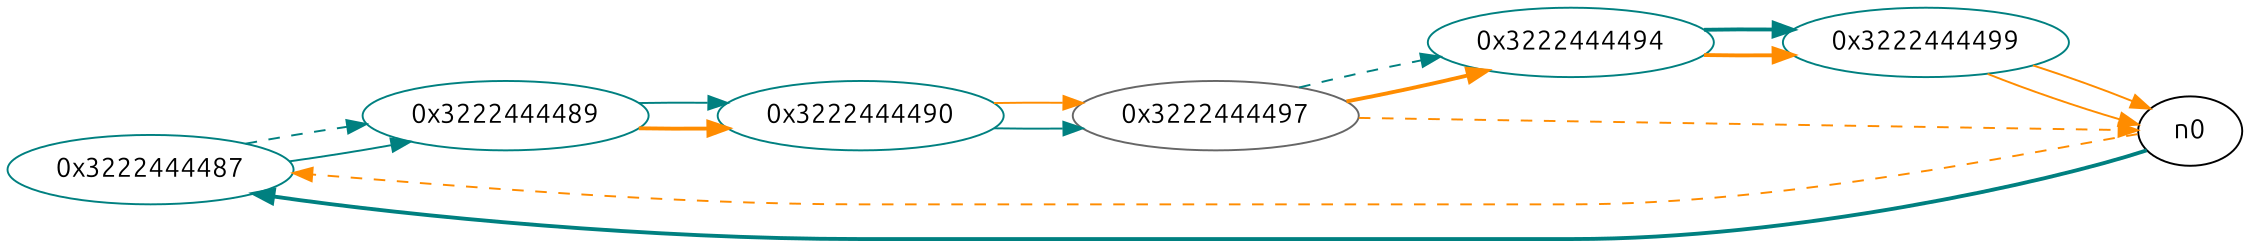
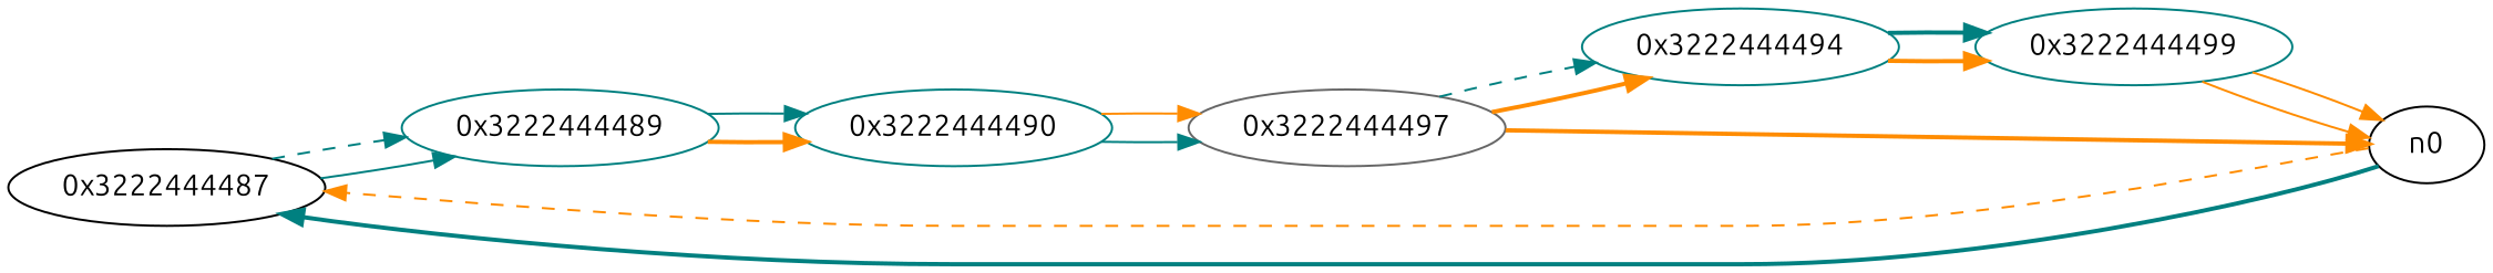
  digraph {
    fontname=Ubuntu
    rankdir=LR
    node [color=teal fontname=Ubuntu]
    edge [color=darkorange fontname=Ubuntu style=solid]
-   n1 [label="0x3222444487"]
+   n1 [color=black label="0x3222444487"]
    n2 [label="0x3222444489"]
    n3 [label="0x3222444490"]
    n4 [color=gray40 label="0x3222444497"]
    n5 [label="0x3222444494"]
    n0 [color=black]
    n6 [label="0x3222444499"]
    n1 -> n2 [color=teal]
    n1 -> n2 [color=teal style=dashed]
    n2 -> n3 [style=bold]
    n2 -> n3 [color=teal]
    n3 -> n4 [color=teal]
    n3 -> n4
    n4 -> n5 [style=bold]
    n4 -> n5 [color=teal style=dashed]
-   n4 -> n0 [style=dashed]
+   n4 -> n0 [style=bold]
    n5 -> n6 [style=bold]
    n5 -> n6 [color=teal style=bold]
    n0 -> n1 [color=teal style=bold]
    n0 -> n1 [style=dashed]
    n6 -> n0
    n6 -> n0
  }
